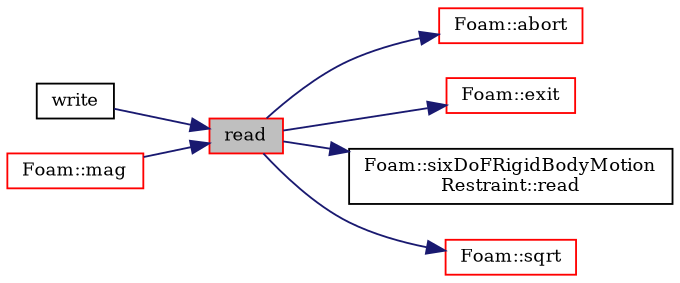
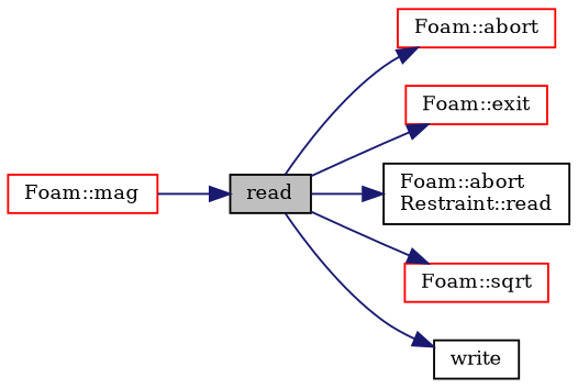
  digraph {
    fontname="DejaVu Serif"
    rankdir=LR
    node [color=red fontname="DejaVu Serif" fontsize=10 shape=record]
    edge [color=midnightblue fontname="DejaVu Serif" fontsize=10 labelfontname=FreeSans labelfontsize=10 style=solid]
-   n1 [fillcolor=grey75 fontcolor=black height=0.2 label=read style=filled width=0.4]
+   n1 [color=black fillcolor=grey75 fontcolor=black height=0.2 label=read style=filled width=0.4]
    n2 [height=0.2 label="Foam::abort" width=0.4]
    n3 [height=0.2 label="Foam::exit" width=0.4]
-   n4 [color=black height=0.2 label="Foam::sixDoFRigidBodyMotion\lRestraint::read" width=0.4]
+   n4 [color=black height=0.2 label="Foam::abort\lRestraint::read" width=0.4]
    n5 [height=0.2 label="Foam::sqrt" width=0.4]
    n6 [color=black height=0.2 label=write width=0.4]
    n7 [height=0.2 label="Foam::mag" width=0.4]
    n1 -> n2
    n1 -> n3
    n1 -> n4
    n1 -> n5
-   n6 -> n1
+   n1 -> n6
    n7 -> n1
  }
